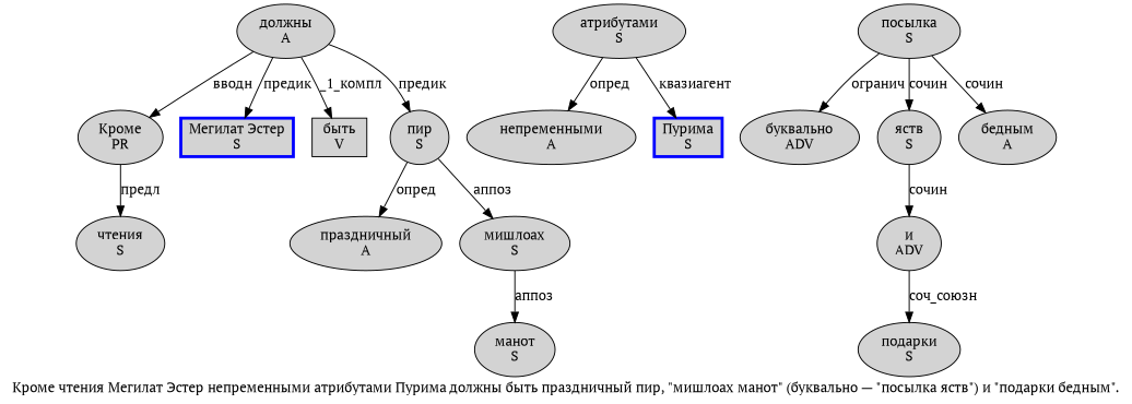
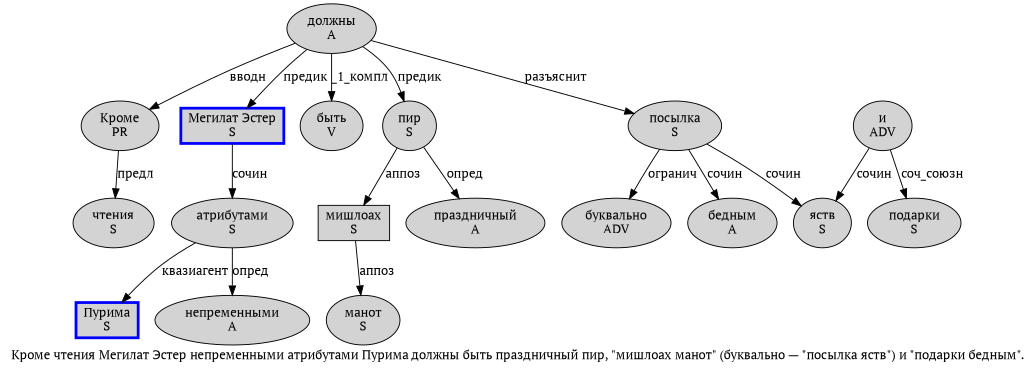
  digraph {
    fontname="PT Serif"
    label="Кроме чтения Мегилат Эстер непременными атрибутами Пурима должны быть праздничный пир, \"мишлоах манот\" (буквально — \"посылка яств\") и \"подарки бедным\"."
    node [fillcolor=lightgray fontname="PT Serif" penwidth=1 shape=ellipse style=filled]
    edge [fontname="PT Serif"]
    n1 [label="Кроме\nPR"]
    n2 [label="чтения\nS"]
    n3 [color=blue label="Мегилат Эстер\nS" penwidth=3 shape=box]
    n4 [label="атрибутами\nS"]
    n5 [label="непременными\nA"]
    n6 [color=blue label="Пурима\nS" penwidth=3 shape=box]
    n7 [label="должны\nA"]
-   n8 [label="быть\nV" shape=box]
+   n8 [label="быть\nV"]
    n9 [label="пир\nS"]
    n10 [label="посылка\nS"]
    n11 [label="праздничный\nA"]
-   n12 [label="мишлоах\nS"]
+   n12 [label="мишлоах\nS" shape=box]
    n13 [label="буквально\nADV"]
    n14 [label="яств\nS"]
    n15 [label="бедным\nA"]
    n16 [label="манот\nS"]
    n17 [label="и\nADV"]
    n18 [label="подарки\nS"]
    n1 -> n2 [label="предл"]
+   n3 -> n4 [label="сочин"]
    n4 -> n5 [label="опред"]
    n4 -> n6 [label="квазиагент"]
    n7 -> n1 [label="вводн"]
    n7 -> n3 [label="предик"]
    n7 -> n8 [label="_1_компл"]
    n7 -> n9 [label="предик"]
+   n7 -> n10 [label="разъяснит"]
    n9 -> n11 [label="опред"]
    n9 -> n12 [label="аппоз"]
    n10 -> n13 [label="огранич"]
    n10 -> n14 [label="сочин"]
    n10 -> n15 [label="сочин"]
    n12 -> n16 [label="аппоз"]
-   n14 -> n17 [label="сочин"]
+   n17 -> n14 [label="сочин"]
    n17 -> n18 [label="соч_союзн"]
  }
